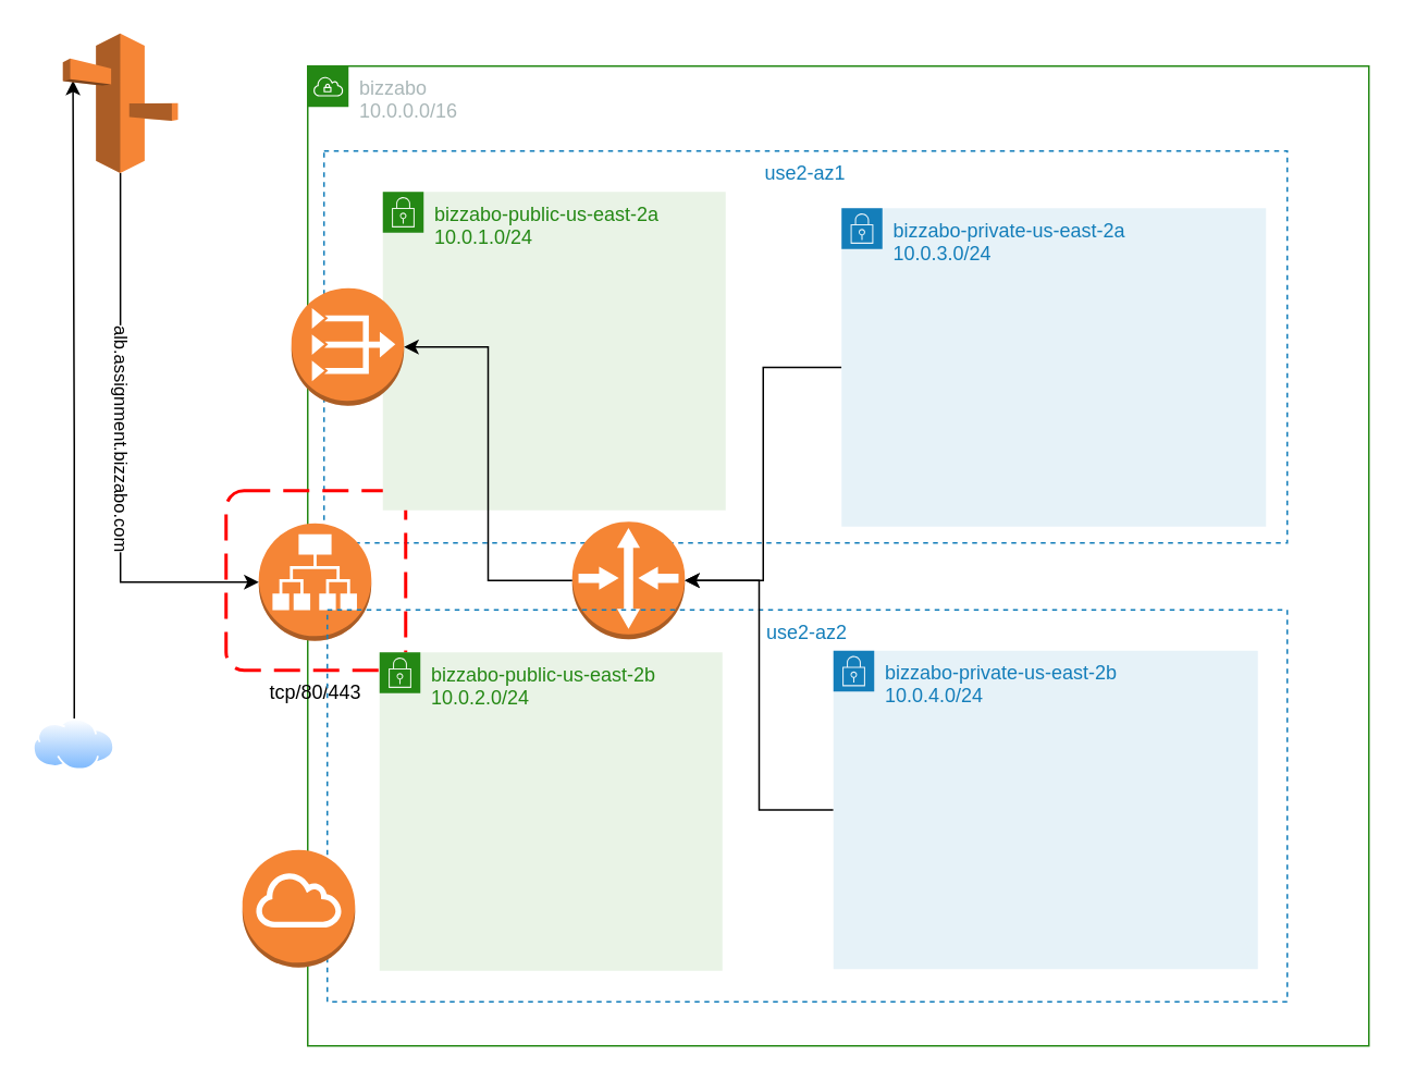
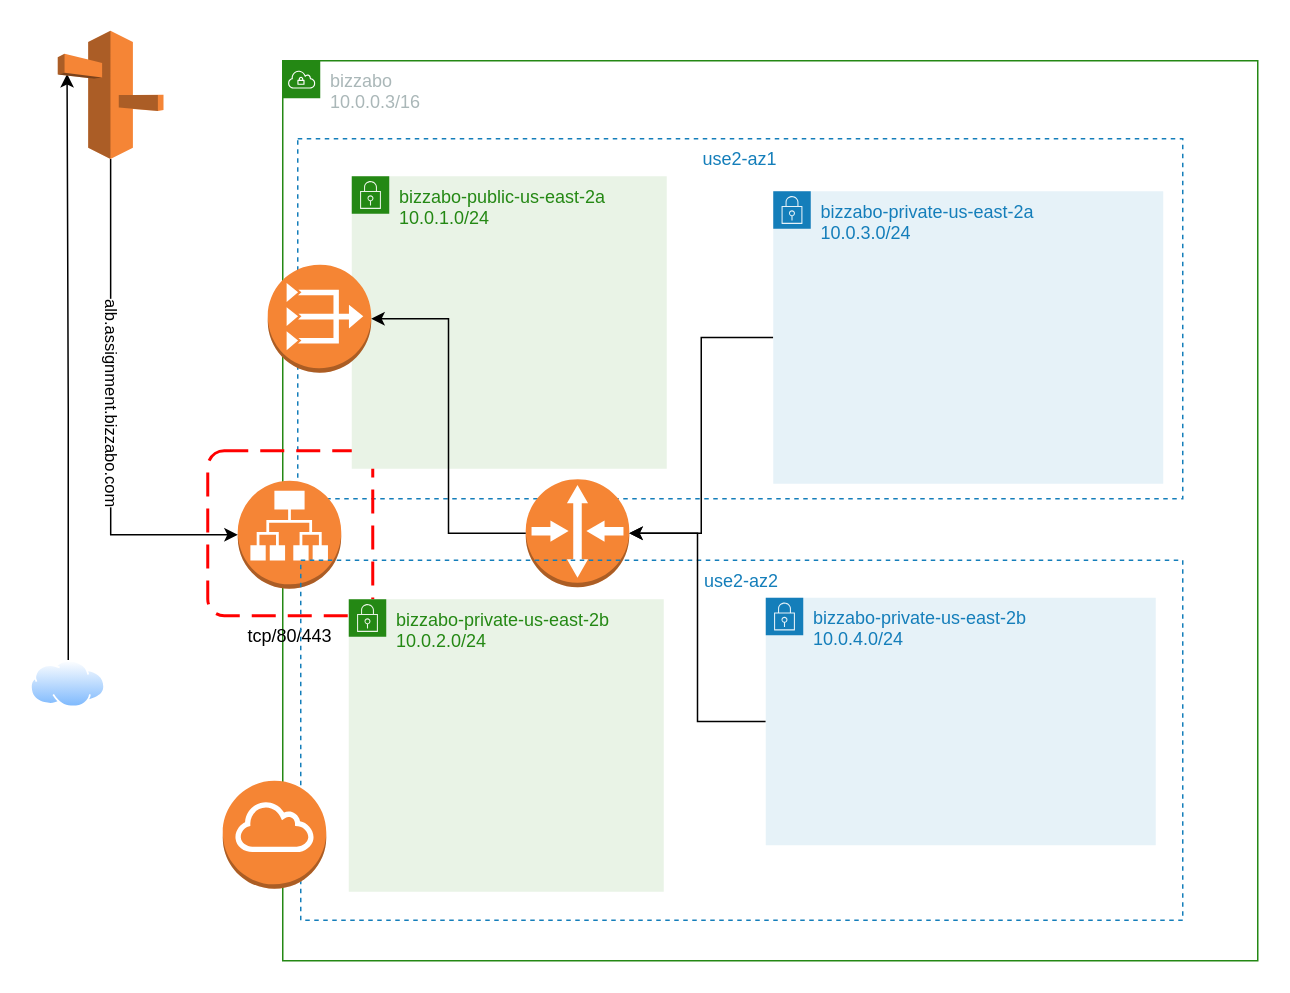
  <mxCell id="0" />
  <mxCell id="1" parent="0" />
  <mxCell id="2" value="use2-az1" style="fillColor=none;strokeColor=#147EBA;dashed=1;verticalAlign=top;fontStyle=0;fontColor=#147EBA;whiteSpace=wrap;html=1;" vertex="1" parent="1"><mxGeometry x="198" y="92" width="590" height="240" as="geometry" /></mxCell>
- <mxCell id="3" value="bizzabo&lt;br&gt;10.0.0.0/16" style="points=[[0,0],[0.25,0],[0.5,0],[0.75,0],[1,0],[1,0.25],[1,0.5],[1,0.75],[1,1],[0.75,1],[0.5,1],[0.25,1],[0,1],[0,0.75],[0,0.5],[0,0.25]];outlineConnect=0;gradientColor=none;html=1;whiteSpace=wrap;fontSize=12;fontStyle=0;container=1;pointerEvents=0;collapsible=0;recursiveResize=0;shape=mxgraph.aws4.group;grIcon=mxgraph.aws4.group_vpc;strokeColor=#248814;fillColor=none;verticalAlign=top;align=left;spacingLeft=30;fontColor=#AAB7B8;dashed=0;" vertex="1" parent="1"><mxGeometry x="188" y="40" width="650" height="600" as="geometry" /></mxCell>
+ <mxCell id="3" value="bizzabo&lt;br&gt;10.0.0.3/16" style="points=[[0,0],[0.25,0],[0.5,0],[0.75,0],[1,0],[1,0.25],[1,0.5],[1,0.75],[1,1],[0.75,1],[0.5,1],[0.25,1],[0,1],[0,0.75],[0,0.5],[0,0.25]];outlineConnect=0;gradientColor=none;html=1;whiteSpace=wrap;fontSize=12;fontStyle=0;container=1;pointerEvents=0;collapsible=0;recursiveResize=0;shape=mxgraph.aws4.group;grIcon=mxgraph.aws4.group_vpc;strokeColor=#248814;fillColor=none;verticalAlign=top;align=left;spacingLeft=30;fontColor=#AAB7B8;dashed=0;" vertex="1" parent="1"><mxGeometry x="188" y="40" width="650" height="600" as="geometry" /></mxCell>
  <mxCell id="4" value="" style="outlineConnect=0;dashed=0;verticalLabelPosition=bottom;verticalAlign=top;align=center;html=1;shape=mxgraph.aws3.application_load_balancer;fillColor=#F58536;gradientColor=none;" vertex="1" parent="3"><mxGeometry x="-30" y="280" width="69" height="72" as="geometry" /></mxCell>
  <mxCell id="5" value="" style="outlineConnect=0;dashed=0;verticalLabelPosition=bottom;verticalAlign=top;align=center;html=1;shape=mxgraph.aws3.router;fillColor=#F58534;gradientColor=none;" vertex="1" parent="3"><mxGeometry x="162" y="279" width="69" height="72" as="geometry" /></mxCell>
  <mxCell id="6" value="tcp/80/443" style="rounded=1;arcSize=10;dashed=1;strokeColor=#ff0000;fillColor=none;gradientColor=none;dashPattern=8 4;strokeWidth=2;labelPosition=center;verticalLabelPosition=bottom;align=center;verticalAlign=top;" vertex="1" parent="3"><mxGeometry x="-50" y="260" width="110" height="110" as="geometry" /></mxCell>
  <mxCell id="7" value="bizzabo-public-us-east-2a&lt;br&gt;10.0.1.0/24" style="points=[[0,0],[0.25,0],[0.5,0],[0.75,0],[1,0],[1,0.25],[1,0.5],[1,0.75],[1,1],[0.75,1],[0.5,1],[0.25,1],[0,1],[0,0.75],[0,0.5],[0,0.25]];outlineConnect=0;gradientColor=none;html=1;whiteSpace=wrap;fontSize=12;fontStyle=0;container=1;pointerEvents=0;collapsible=0;recursiveResize=0;shape=mxgraph.aws4.group;grIcon=mxgraph.aws4.group_security_group;grStroke=0;strokeColor=#248814;fillColor=#E9F3E6;verticalAlign=top;align=left;spacingLeft=30;fontColor=#248814;dashed=0;" vertex="1" parent="1"><mxGeometry x="234" y="117" width="210" height="195" as="geometry" /></mxCell>
  <mxCell id="8" style="edgeStyle=orthogonalEdgeStyle;rounded=0;orthogonalLoop=1;jettySize=auto;html=1;entryX=1;entryY=0.5;entryDx=0;entryDy=0;entryPerimeter=0;" edge="1" parent="1" source="9" target="5"><mxGeometry relative="1" as="geometry" /></mxCell>
  <mxCell id="9" value="bizzabo-private-us-east-2a&lt;br&gt;10.0.3.0/24" style="points=[[0,0],[0.25,0],[0.5,0],[0.75,0],[1,0],[1,0.25],[1,0.5],[1,0.75],[1,1],[0.75,1],[0.5,1],[0.25,1],[0,1],[0,0.75],[0,0.5],[0,0.25]];outlineConnect=0;gradientColor=none;html=1;whiteSpace=wrap;fontSize=12;fontStyle=0;container=1;pointerEvents=0;collapsible=0;recursiveResize=0;shape=mxgraph.aws4.group;grIcon=mxgraph.aws4.group_security_group;grStroke=0;strokeColor=#147EBA;fillColor=#E6F2F8;verticalAlign=top;align=left;spacingLeft=30;fontColor=#147EBA;dashed=0;" vertex="1" parent="1"><mxGeometry x="515" y="127" width="260" height="195" as="geometry" /></mxCell>
  <mxCell id="10" value="use2-az2" style="fillColor=none;strokeColor=#147EBA;dashed=1;verticalAlign=top;fontStyle=0;fontColor=#147EBA;whiteSpace=wrap;html=1;" vertex="1" parent="1"><mxGeometry x="200" y="373" width="588" height="240" as="geometry" /></mxCell>
- <mxCell id="11" value="bizzabo-public-us-east-2b&lt;br&gt;10.0.2.0/24" style="points=[[0,0],[0.25,0],[0.5,0],[0.75,0],[1,0],[1,0.25],[1,0.5],[1,0.75],[1,1],[0.75,1],[0.5,1],[0.25,1],[0,1],[0,0.75],[0,0.5],[0,0.25]];outlineConnect=0;gradientColor=none;html=1;whiteSpace=wrap;fontSize=12;fontStyle=0;container=1;pointerEvents=0;collapsible=0;recursiveResize=0;shape=mxgraph.aws4.group;grIcon=mxgraph.aws4.group_security_group;grStroke=0;strokeColor=#248814;fillColor=#E9F3E6;verticalAlign=top;align=left;spacingLeft=30;fontColor=#248814;dashed=0;" vertex="1" parent="1"><mxGeometry x="232" y="399" width="210" height="195" as="geometry" /></mxCell>
+ <mxCell id="11" value="bizzabo-private-us-east-2b&lt;br&gt;10.0.2.0/24" style="points=[[0,0],[0.25,0],[0.5,0],[0.75,0],[1,0],[1,0.25],[1,0.5],[1,0.75],[1,1],[0.75,1],[0.5,1],[0.25,1],[0,1],[0,0.75],[0,0.5],[0,0.25]];outlineConnect=0;gradientColor=none;html=1;whiteSpace=wrap;fontSize=12;fontStyle=0;container=1;pointerEvents=0;collapsible=0;recursiveResize=0;shape=mxgraph.aws4.group;grIcon=mxgraph.aws4.group_security_group;grStroke=0;strokeColor=#248814;fillColor=#E9F3E6;verticalAlign=top;align=left;spacingLeft=30;fontColor=#248814;dashed=0;" vertex="1" parent="1"><mxGeometry x="232" y="399" width="210" height="195" as="geometry" /></mxCell>
  <mxCell id="12" style="edgeStyle=orthogonalEdgeStyle;rounded=0;orthogonalLoop=1;jettySize=auto;html=1;entryX=1;entryY=0.5;entryDx=0;entryDy=0;entryPerimeter=0;" edge="1" parent="1" source="13" target="5"><mxGeometry relative="1" as="geometry" /></mxCell>
- <mxCell id="13" value="bizzabo-private-us-east-2b&lt;br&gt;10.0.4.0/24" style="points=[[0,0],[0.25,0],[0.5,0],[0.75,0],[1,0],[1,0.25],[1,0.5],[1,0.75],[1,1],[0.75,1],[0.5,1],[0.25,1],[0,1],[0,0.75],[0,0.5],[0,0.25]];outlineConnect=0;gradientColor=none;html=1;whiteSpace=wrap;fontSize=12;fontStyle=0;container=1;pointerEvents=0;collapsible=0;recursiveResize=0;shape=mxgraph.aws4.group;grIcon=mxgraph.aws4.group_security_group;grStroke=0;strokeColor=#147EBA;fillColor=#E6F2F8;verticalAlign=top;align=left;spacingLeft=30;fontColor=#147EBA;dashed=0;" vertex="1" parent="1"><mxGeometry x="510" y="398" width="260" height="195" as="geometry" /></mxCell>
+ <mxCell id="13" value="bizzabo-private-us-east-2b&lt;br&gt;10.0.4.0/24" style="points=[[0,0],[0.25,0],[0.5,0],[0.75,0],[1,0],[1,0.25],[1,0.5],[1,0.75],[1,1],[0.75,1],[0.5,1],[0.25,1],[0,1],[0,0.75],[0,0.5],[0,0.25]];outlineConnect=0;gradientColor=none;html=1;whiteSpace=wrap;fontSize=12;fontStyle=0;container=1;pointerEvents=0;collapsible=0;recursiveResize=0;shape=mxgraph.aws4.group;grIcon=mxgraph.aws4.group_security_group;grStroke=0;strokeColor=#147EBA;fillColor=#E6F2F8;verticalAlign=top;align=left;spacingLeft=30;fontColor=#147EBA;dashed=0;" vertex="1" parent="1"><mxGeometry x="510" y="398" width="260" height="165" as="geometry" /></mxCell>
  <mxCell id="14" value="" style="outlineConnect=0;dashed=0;verticalLabelPosition=bottom;verticalAlign=top;align=center;html=1;shape=mxgraph.aws3.vpc_nat_gateway;fillColor=#F58534;gradientColor=none;" vertex="1" parent="1"><mxGeometry x="178" y="176" width="69" height="72" as="geometry" /></mxCell>
  <mxCell id="15" value="" style="outlineConnect=0;dashed=0;verticalLabelPosition=bottom;verticalAlign=top;align=center;html=1;shape=mxgraph.aws3.internet_gateway;fillColor=#F58534;gradientColor=none;" vertex="1" parent="1"><mxGeometry x="148" y="520" width="69" height="72" as="geometry" /></mxCell>
  <mxCell id="16" style="edgeStyle=orthogonalEdgeStyle;rounded=0;orthogonalLoop=1;jettySize=auto;html=1;entryX=1;entryY=0.5;entryDx=0;entryDy=0;entryPerimeter=0;" edge="1" parent="1" source="5" target="14"><mxGeometry relative="1" as="geometry" /></mxCell>
  <mxCell id="17" style="edgeStyle=orthogonalEdgeStyle;rounded=0;orthogonalLoop=1;jettySize=auto;html=1;entryX=0.088;entryY=0.337;entryDx=0;entryDy=0;entryPerimeter=0;" edge="1" parent="1" source="18" target="21"><mxGeometry relative="1" as="geometry" /></mxCell>
  <mxCell id="18" value="" style="image;aspect=fixed;perimeter=ellipsePerimeter;html=1;align=center;shadow=0;dashed=0;spacingTop=3;image=img/lib/active_directory/internet_cloud.svg;" vertex="1" parent="1"><mxGeometry x="20" y="440" width="50" height="31.5" as="geometry" /></mxCell>
  <mxCell id="19" style="edgeStyle=orthogonalEdgeStyle;rounded=0;orthogonalLoop=1;jettySize=auto;html=1;entryX=0;entryY=0.5;entryDx=0;entryDy=0;entryPerimeter=0;exitX=0.5;exitY=1;exitDx=0;exitDy=0;exitPerimeter=0;" edge="1" parent="1" source="21" target="4"><mxGeometry relative="1" as="geometry" /></mxCell>
  <mxCell id="20" value="alb.assignment.bizzabo.com" style="edgeLabel;html=1;align=center;verticalAlign=middle;resizable=0;points=[];rotation=90;" vertex="1" connectable="0" parent="19"><mxGeometry x="-0.035" y="1" relative="1" as="geometry"><mxPoint as="offset" /></mxGeometry></mxCell>
  <mxCell id="21" value="&lt;br&gt;&lt;br&gt;&lt;br&gt;&lt;br&gt;&lt;br&gt;&lt;br&gt;&lt;br&gt;&lt;br&gt;&lt;br&gt;&lt;br&gt;&lt;br&gt;&lt;br&gt;&lt;br&gt;&lt;br&gt;&lt;br&gt;&lt;br&gt;&lt;br&gt;&lt;br&gt;&lt;br&gt;&lt;br&gt;&lt;br&gt;&lt;br&gt;&lt;br&gt;&lt;br&gt;&lt;br&gt;&lt;br&gt;&lt;br&gt;&lt;br&gt;&lt;br&gt;&lt;br&gt;&lt;br&gt;&lt;br&gt;&lt;br&gt;&lt;br&gt;&lt;br&gt;&lt;br&gt;" style="outlineConnect=0;dashed=0;verticalLabelPosition=bottom;verticalAlign=top;align=center;html=1;shape=mxgraph.aws3.route_53;fillColor=#F58536;gradientColor=none;" vertex="1" parent="1"><mxGeometry x="38" y="20" width="70.5" height="85.5" as="geometry" /></mxCell>
